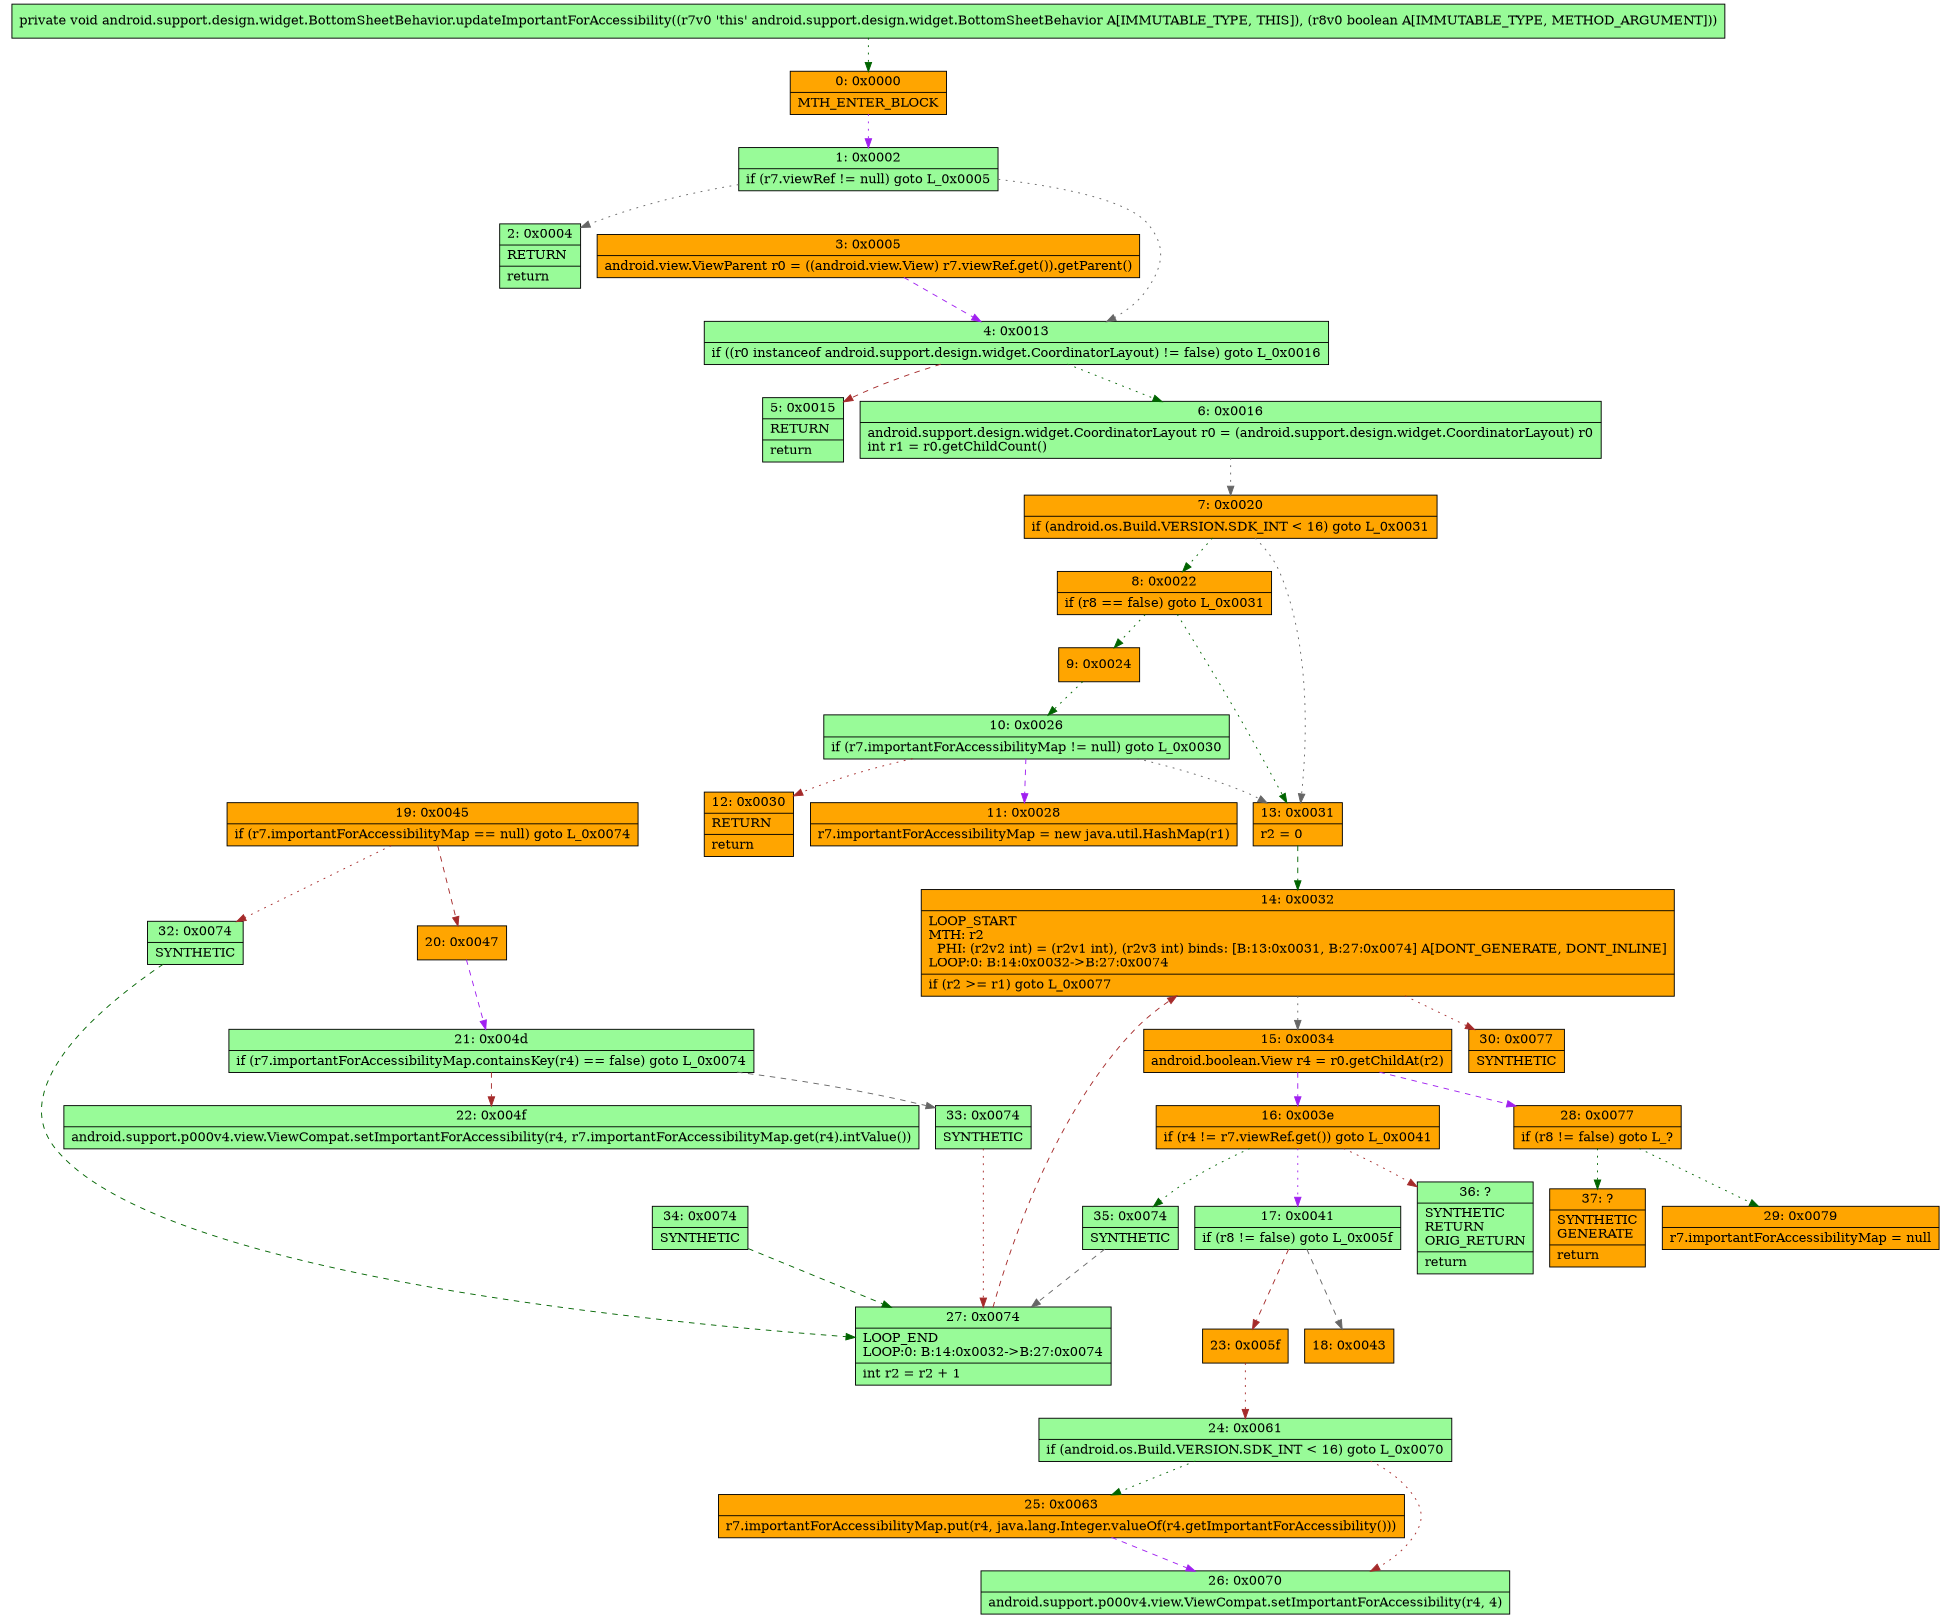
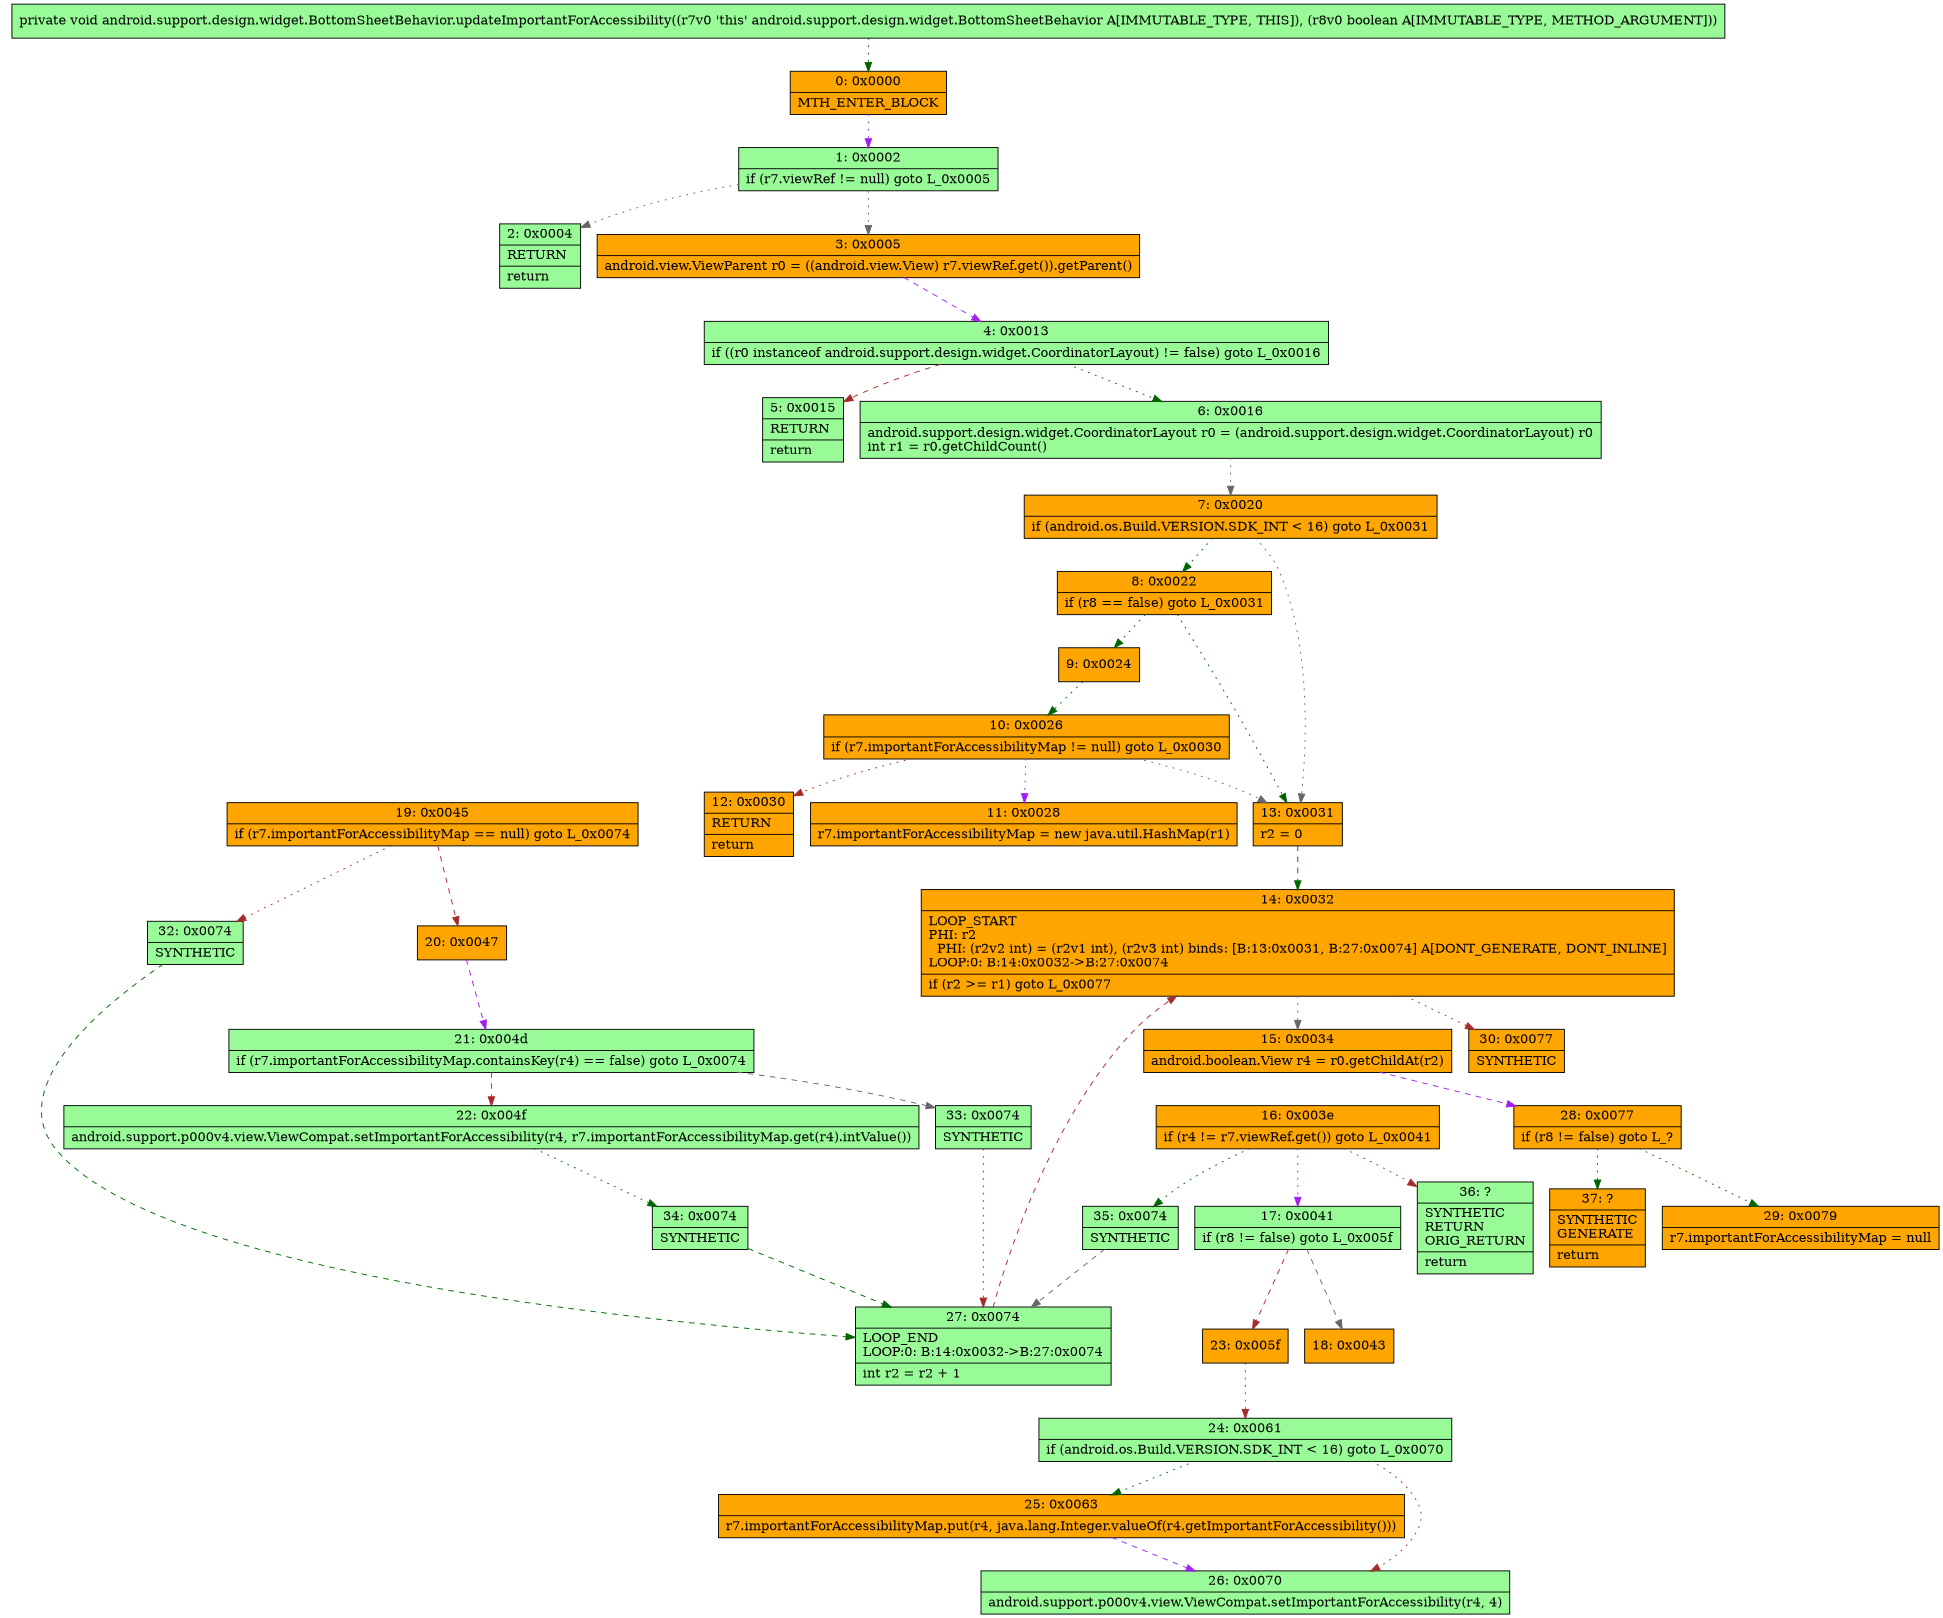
  digraph {
    node [fillcolor=orange shape=record style=filled]
    edge [color=darkgreen style=dotted]
    n1 [label="{0\:\ 0x0000|MTH_ENTER_BLOCK\l}"]
    n2 [fillcolor=palegreen label="{1\:\ 0x0002|if (r7.viewRef != null) goto L_0x0005\l}"]
    n3 [fillcolor=palegreen label="{2\:\ 0x0004|RETURN\l|return\l}"]
    n4 [label="{3\:\ 0x0005|android.view.ViewParent r0 = ((android.view.View) r7.viewRef.get()).getParent()\l}"]
    n5 [fillcolor=palegreen label="{4\:\ 0x0013|if ((r0 instanceof android.support.design.widget.CoordinatorLayout) != false) goto L_0x0016\l}"]
    n6 [fillcolor=palegreen label="{5\:\ 0x0015|RETURN\l|return\l}"]
    n7 [fillcolor=palegreen label="{6\:\ 0x0016|android.support.design.widget.CoordinatorLayout r0 = (android.support.design.widget.CoordinatorLayout) r0\lint r1 = r0.getChildCount()\l}"]
    n8 [label="{7\:\ 0x0020|if (android.os.Build.VERSION.SDK_INT \< 16) goto L_0x0031\l}"]
    n9 [label="{8\:\ 0x0022|if (r8 == false) goto L_0x0031\l}"]
    n10 [label="{13\:\ 0x0031|r2 = 0\l}"]
    n11 [label="{9\:\ 0x0024}"]
-   n12 [label="{14\:\ 0x0032|LOOP_START\lMTH: r2 \l  PHI: (r2v2 int) = (r2v1 int), (r2v3 int) binds: [B:13:0x0031, B:27:0x0074] A[DONT_GENERATE, DONT_INLINE]\lLOOP:0: B:14:0x0032\-\>B:27:0x0074\l|if (r2 \>= r1) goto L_0x0077\l}"]
-   n13 [fillcolor=palegreen label="{10\:\ 0x0026|if (r7.importantForAccessibilityMap != null) goto L_0x0030\l}"]
+   n12 [label="{14\:\ 0x0032|LOOP_START\lPHI: r2 \l  PHI: (r2v2 int) = (r2v1 int), (r2v3 int) binds: [B:13:0x0031, B:27:0x0074] A[DONT_GENERATE, DONT_INLINE]\lLOOP:0: B:14:0x0032\-\>B:27:0x0074\l|if (r2 \>= r1) goto L_0x0077\l}"]
+   n13 [label="{10\:\ 0x0026|if (r7.importantForAccessibilityMap != null) goto L_0x0030\l}"]
    n14 [label="{11\:\ 0x0028|r7.importantForAccessibilityMap = new java.util.HashMap(r1)\l}"]
    n15 [label="{12\:\ 0x0030|RETURN\l|return\l}"]
    n16 [label="{15\:\ 0x0034|android.boolean.View r4 = r0.getChildAt(r2)\l}"]
    n17 [label="{30\:\ 0x0077|SYNTHETIC\l}"]
    n18 [label="{16\:\ 0x003e|if (r4 != r7.viewRef.get()) goto L_0x0041\l}"]
    n19 [label="{28\:\ 0x0077|if (r8 != false) goto L_?\l}"]
    n20 [fillcolor=palegreen label="{17\:\ 0x0041|if (r8 != false) goto L_0x005f\l}"]
    n21 [fillcolor=palegreen label="{35\:\ 0x0074|SYNTHETIC\l}"]
    n22 [fillcolor=palegreen label="{36\:\ ?|SYNTHETIC\lRETURN\lORIG_RETURN\l|return\l}"]
    n23 [label="{18\:\ 0x0043}"]
    n24 [label="{23\:\ 0x005f}"]
    n25 [fillcolor=palegreen label="{27\:\ 0x0074|LOOP_END\lLOOP:0: B:14:0x0032\-\>B:27:0x0074\l|int r2 = r2 + 1\l}"]
    n26 [fillcolor=palegreen label="{24\:\ 0x0061|if (android.os.Build.VERSION.SDK_INT \< 16) goto L_0x0070\l}"]
    n27 [label="{19\:\ 0x0045|if (r7.importantForAccessibilityMap == null) goto L_0x0074\l}"]
    n28 [label="{20\:\ 0x0047}"]
    n29 [fillcolor=palegreen label="{32\:\ 0x0074|SYNTHETIC\l}"]
    n30 [fillcolor=palegreen label="{21\:\ 0x004d|if (r7.importantForAccessibilityMap.containsKey(r4) == false) goto L_0x0074\l}"]
    n31 [fillcolor=palegreen label="{22\:\ 0x004f|android.support.p000v4.view.ViewCompat.setImportantForAccessibility(r4, r7.importantForAccessibilityMap.get(r4).intValue())\l}"]
    n32 [fillcolor=palegreen label="{33\:\ 0x0074|SYNTHETIC\l}"]
    n33 [fillcolor=palegreen label="{34\:\ 0x0074|SYNTHETIC\l}"]
    n34 [label="{25\:\ 0x0063|r7.importantForAccessibilityMap.put(r4, java.lang.Integer.valueOf(r4.getImportantForAccessibility()))\l}"]
    n35 [fillcolor=palegreen label="{26\:\ 0x0070|android.support.p000v4.view.ViewCompat.setImportantForAccessibility(r4, 4)\l}"]
    n36 [label="{29\:\ 0x0079|r7.importantForAccessibilityMap = null\l}"]
    n37 [label="{37\:\ ?|SYNTHETIC\lGENERATE\l|return\l}"]
    n38 [fillcolor=palegreen label="{private void android.support.design.widget.BottomSheetBehavior.updateImportantForAccessibility((r7v0 'this' android.support.design.widget.BottomSheetBehavior A[IMMUTABLE_TYPE, THIS]), (r8v0 boolean A[IMMUTABLE_TYPE, METHOD_ARGUMENT])) }"]
    n1 -> n2 [color=purple]
    n2 -> n3 [color=gray40]
-   n2 -> n5 [color=gray40]
+   n2 -> n4 [color=gray40]
    n4 -> n5 [color=purple style=dashed]
    n5 -> n6 [color=brown style=dashed]
    n5 -> n7
    n7 -> n8 [color=gray40]
    n8 -> n9
    n8 -> n10 [color=gray40]
    n9 -> n10
    n9 -> n11
    n10 -> n12 [style=dashed]
    n11 -> n13
    n12 -> n16 [color=gray40]
    n12 -> n17 [color=brown]
    n13 -> n10 [color=gray40]
-   n13 -> n14 [color=purple style=dashed]
+   n13 -> n14 [color=purple]
    n13 -> n15 [color=brown]
-   n16 -> n18 [color=purple style=dashed]
    n16 -> n19 [color=purple style=dashed]
    n18 -> n20 [color=purple]
    n18 -> n21
    n18 -> n22 [color=brown]
    n19 -> n36
    n19 -> n37
    n20 -> n23 [color=gray40 style=dashed]
    n20 -> n24 [color=brown style=dashed]
    n21 -> n25 [color=gray40 style=dashed]
    n24 -> n26 [color=brown]
    n25 -> n12 [color=brown style=dashed]
    n26 -> n34
    n26 -> n35 [color=brown]
    n27 -> n28 [color=brown style=dashed]
    n27 -> n29 [color=brown]
    n28 -> n30 [color=purple style=dashed]
    n29 -> n25 [style=dashed]
    n30 -> n31 [color=brown style=dashed]
    n30 -> n32 [color=gray40 style=dashed]
+   n31 -> n33
    n32 -> n25 [color=brown]
    n33 -> n25 [style=dashed]
    n34 -> n35 [color=purple style=dashed]
    n38 -> n1
  }
